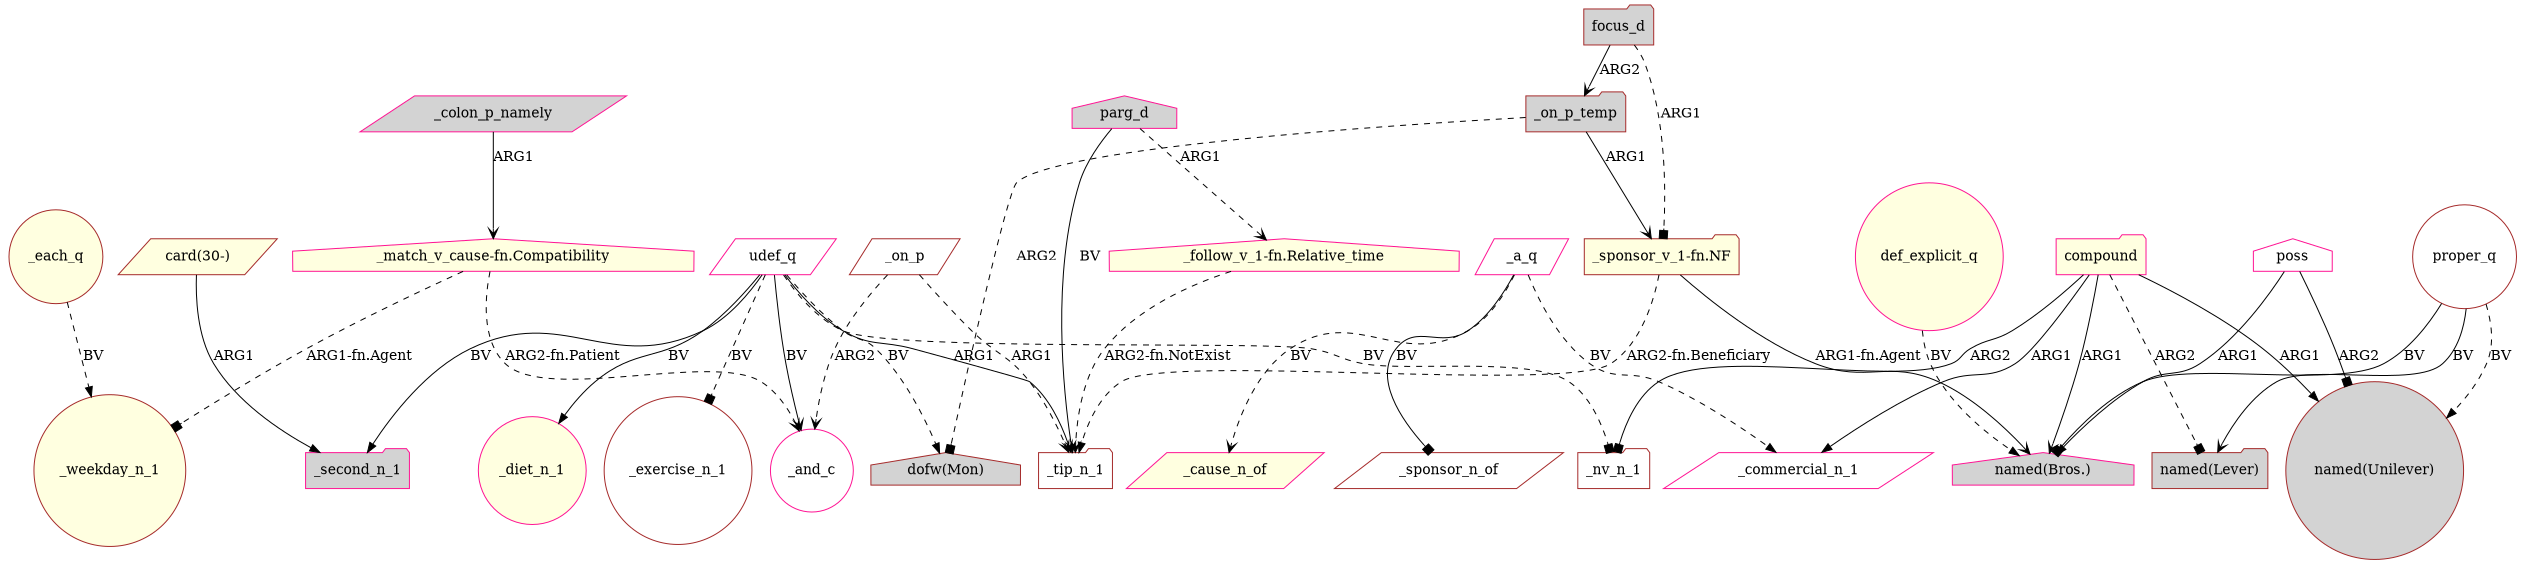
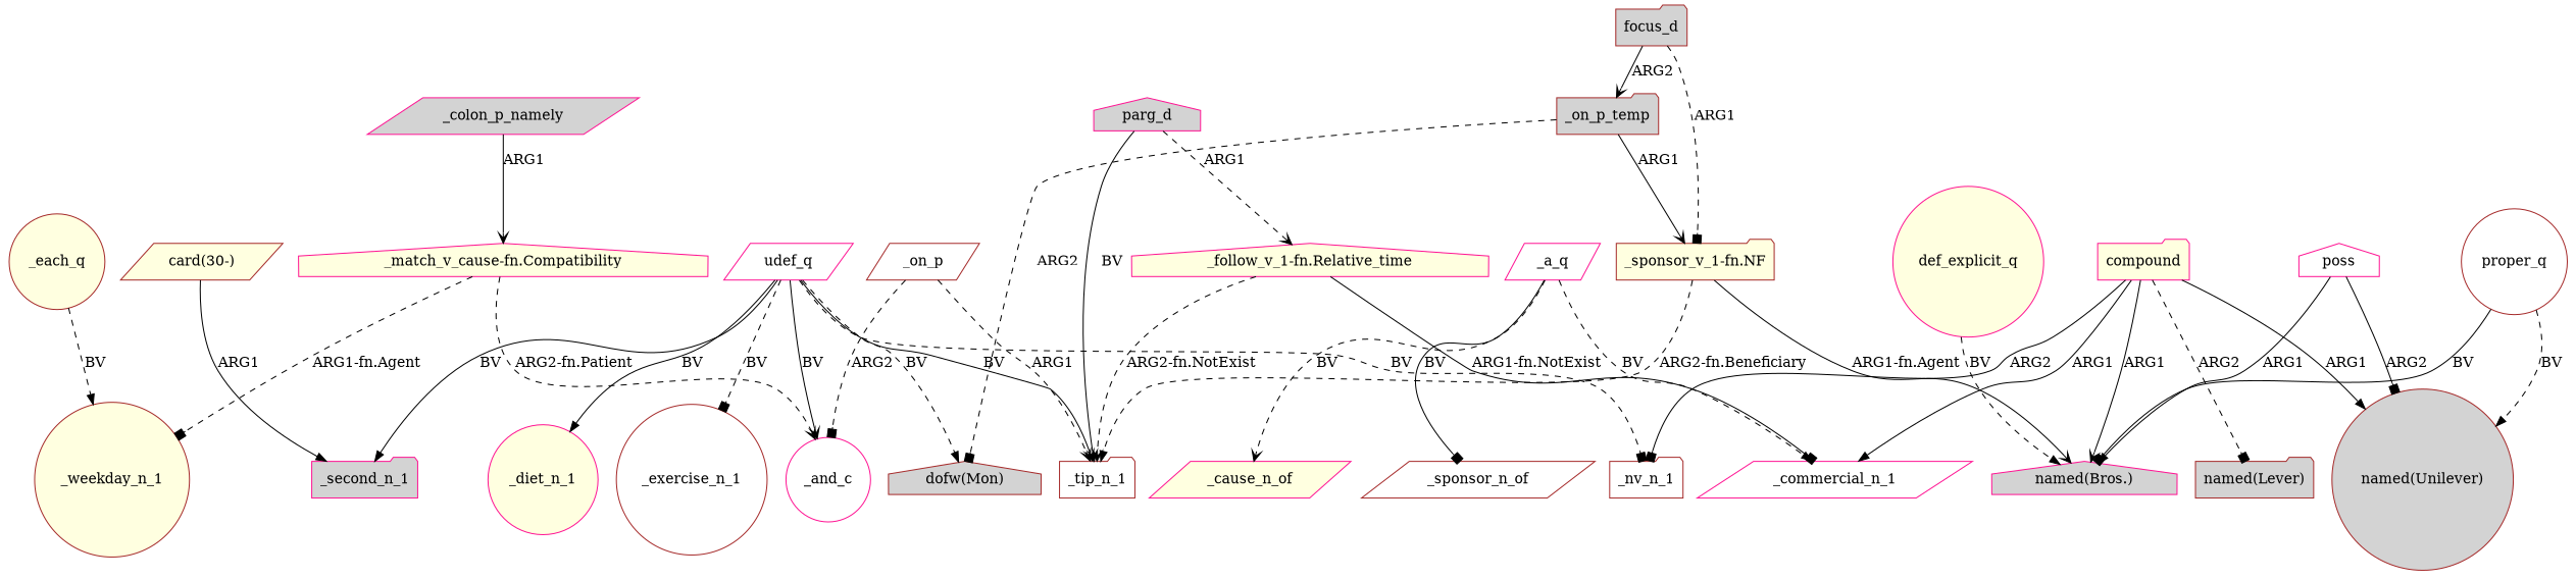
  digraph {
    node [color=deeppink fillcolor=white shape=folder style=filled]
    edge [arrowhead=vee style=solid]
    compound [fillcolor=lightyellow]
    _nv_n_1 [color=brown]
    "named(Bros.)" [fillcolor=lightgrey shape=house]
    "named(Unilever)" [color=brown fillcolor=lightgrey shape=circle]
    "named(Lever)" [color=brown fillcolor=lightgrey]
    _commercial_n_1 [shape=parallelogram]
    _second_n_1 [fillcolor=lightgrey]
    "_match_v_cause-fn.Compatibility" [fillcolor=lightyellow shape=house]
    _weekday_n_1 [color=brown fillcolor=lightyellow shape=circle]
    _and_c [shape=circle]
    parg_d [fillcolor=lightgrey shape=house]
    "_follow_v_1-fn.Relative_time" [fillcolor=lightyellow shape=house]
    _tip_n_1 [color=brown]
    def_explicit_q [fillcolor=lightyellow shape=circle]
    poss [shape=house]
    "_sponsor_v_1-fn.NF" [color=brown fillcolor=lightyellow]
    udef_q [shape=parallelogram]
    "dofw(Mon)" [color=brown fillcolor=lightgrey shape=house]
    _diet_n_1 [fillcolor=lightyellow shape=circle]
    _exercise_n_1 [color=brown shape=circle]
    _a_q [shape=parallelogram]
    _sponsor_n_of [color=brown shape=parallelogram]
    n23 [fillcolor=lightyellow label=_cause_n_of shape=parallelogram]
    focus_d [color=brown fillcolor=lightgrey]
    _on_p_temp [color=brown fillcolor=lightgrey]
    proper_q [color=brown shape=circle]
    _on_p [color=brown shape=parallelogram]
    "card(30-)" [color=brown fillcolor=lightyellow shape=parallelogram]
    _each_q [color=brown fillcolor=lightyellow shape=circle]
    _colon_p_namely [fillcolor=lightgrey shape=parallelogram]
    compound -> _nv_n_1 [arrowhead=box label=ARG2]
    compound -> "named(Bros.)" [label=ARG1]
    compound -> "named(Unilever)" [arrowhead=normal label=ARG1]
    compound -> "named(Lever)" [arrowhead=box label=ARG2 style=dashed]
    compound -> _commercial_n_1 [arrowhead=normal label=ARG1]
    "_match_v_cause-fn.Compatibility" -> _weekday_n_1 [arrowhead=box label="ARG1-fn.Agent" style=dashed]
    "_match_v_cause-fn.Compatibility" -> _and_c [label="ARG2-fn.Patient" style=dashed]
    parg_d -> "_follow_v_1-fn.Relative_time" [label=ARG1 style=dashed]
    parg_d -> _tip_n_1 [label=BV]
+   "_follow_v_1-fn.Relative_time" -> _commercial_n_1 [arrowhead=box label="ARG1-fn.NotExist"]
    "_follow_v_1-fn.Relative_time" -> _tip_n_1 [label="ARG2-fn.NotExist" style=dashed]
    def_explicit_q -> "named(Bros.)" [arrowhead=normal label=BV style=dashed]
    poss -> "named(Bros.)" [arrowhead=normal label=ARG1]
    poss -> "named(Unilever)" [arrowhead=box label=ARG2]
    "_sponsor_v_1-fn.NF" -> "named(Bros.)" [label="ARG1-fn.Agent"]
    "_sponsor_v_1-fn.NF" -> _tip_n_1 [arrowhead=normal label="ARG2-fn.Beneficiary" style=dashed]
    udef_q -> _nv_n_1 [arrowhead=box label=BV style=dashed]
    udef_q -> _second_n_1 [arrowhead=normal label=BV]
    udef_q -> _and_c [label=BV]
-   udef_q -> _tip_n_1 [label=ARG1]
+   udef_q -> _tip_n_1 [label=BV]
    udef_q -> "dofw(Mon)" [arrowhead=normal label=BV style=dashed]
    udef_q -> _diet_n_1 [arrowhead=normal label=BV]
    udef_q -> _exercise_n_1 [arrowhead=box label=BV style=dashed]
    _a_q -> _commercial_n_1 [arrowhead=normal label=BV style=dashed]
    _a_q -> _sponsor_n_of [arrowhead=box label=BV]
    _a_q -> n23 [label=BV style=dashed]
    focus_d -> "_sponsor_v_1-fn.NF" [arrowhead=box label=ARG1 style=dashed]
    focus_d -> _on_p_temp [label=ARG2]
    _on_p_temp -> "_sponsor_v_1-fn.NF" [label=ARG1]
    _on_p_temp -> "dofw(Mon)" [arrowhead=box label=ARG2 style=dashed]
    proper_q -> "named(Bros.)" [arrowhead=box label=BV]
    proper_q -> "named(Unilever)" [arrowhead=normal label=BV style=dashed]
-   proper_q -> "named(Lever)" [label=BV]
-   _on_p -> _and_c [label=ARG2 style=dashed]
+   _on_p -> _and_c [arrowhead=box label=ARG2 style=dashed]
    _on_p -> _tip_n_1 [label=ARG1 style=dashed]
    "card(30-)" -> _second_n_1 [arrowhead=normal label=ARG1]
    _each_q -> _weekday_n_1 [arrowhead=normal label=BV style=dashed]
    _colon_p_namely -> "_match_v_cause-fn.Compatibility" [label=ARG1]
  }
